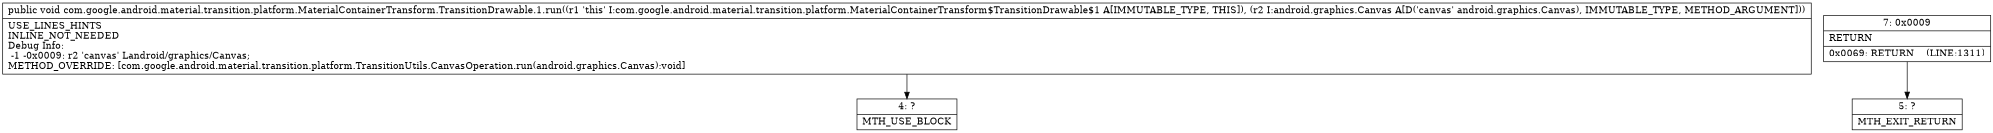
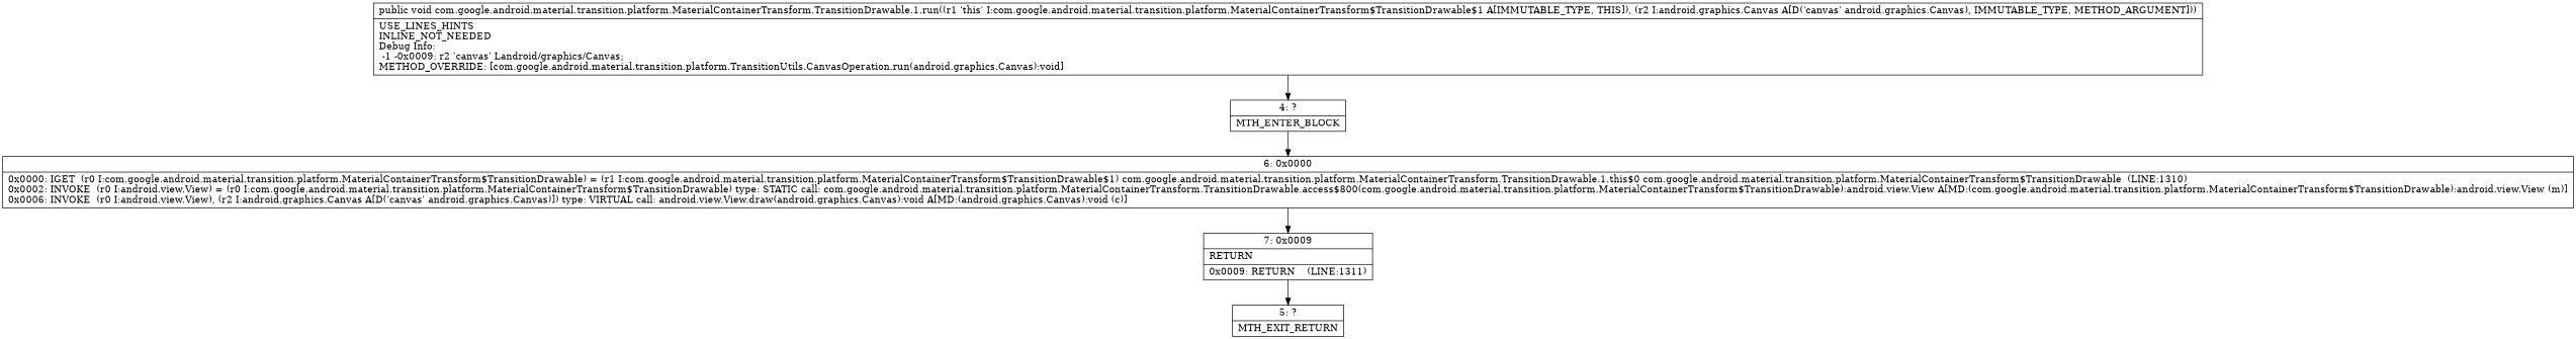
  digraph {
    node [shape=record]
-   n1 [label="{4\:\ ?|MTH_USE_BLOCK\l}"]
-   n3 [label="{7\:\ 0x0009|RETURN\l|0x0069: RETURN    (LINE:1311)\l}"]
+   n1 [label="{4\:\ ?|MTH_ENTER_BLOCK\l}"]
+   n2 [label="{6\:\ 0x0000|0x0000: IGET  (r0 I:com.google.android.material.transition.platform.MaterialContainerTransform$TransitionDrawable) = (r1 I:com.google.android.material.transition.platform.MaterialContainerTransform$TransitionDrawable$1) com.google.android.material.transition.platform.MaterialContainerTransform.TransitionDrawable.1.this$0 com.google.android.material.transition.platform.MaterialContainerTransform$TransitionDrawable  (LINE:1310)\l0x0002: INVOKE  (r0 I:android.view.View) = (r0 I:com.google.android.material.transition.platform.MaterialContainerTransform$TransitionDrawable) type: STATIC call: com.google.android.material.transition.platform.MaterialContainerTransform.TransitionDrawable.access$800(com.google.android.material.transition.platform.MaterialContainerTransform$TransitionDrawable):android.view.View A[MD:(com.google.android.material.transition.platform.MaterialContainerTransform$TransitionDrawable):android.view.View (m)]\l0x0006: INVOKE  (r0 I:android.view.View), (r2 I:android.graphics.Canvas A[D('canvas' android.graphics.Canvas)]) type: VIRTUAL call: android.view.View.draw(android.graphics.Canvas):void A[MD:(android.graphics.Canvas):void (c)]\l}"]
+   n3 [label="{7\:\ 0x0009|RETURN\l|0x0009: RETURN    (LINE:1311)\l}"]
    n4 [label="{5\:\ ?|MTH_EXIT_RETURN\l}"]
    n5 [label="{public void com.google.android.material.transition.platform.MaterialContainerTransform.TransitionDrawable.1.run((r1 'this' I:com.google.android.material.transition.platform.MaterialContainerTransform$TransitionDrawable$1 A[IMMUTABLE_TYPE, THIS]), (r2 I:android.graphics.Canvas A[D('canvas' android.graphics.Canvas), IMMUTABLE_TYPE, METHOD_ARGUMENT]))  | USE_LINES_HINTS\lINLINE_NOT_NEEDED\lDebug Info:\l  \-1 \-0x0009: r2 'canvas' Landroid\/graphics\/Canvas;\lMETHOD_OVERRIDE: [com.google.android.material.transition.platform.TransitionUtils.CanvasOperation.run(android.graphics.Canvas):void]\l}"]
+   n1 -> n2
+   n2 -> n3
    n3 -> n4
    n5 -> n1
  }
